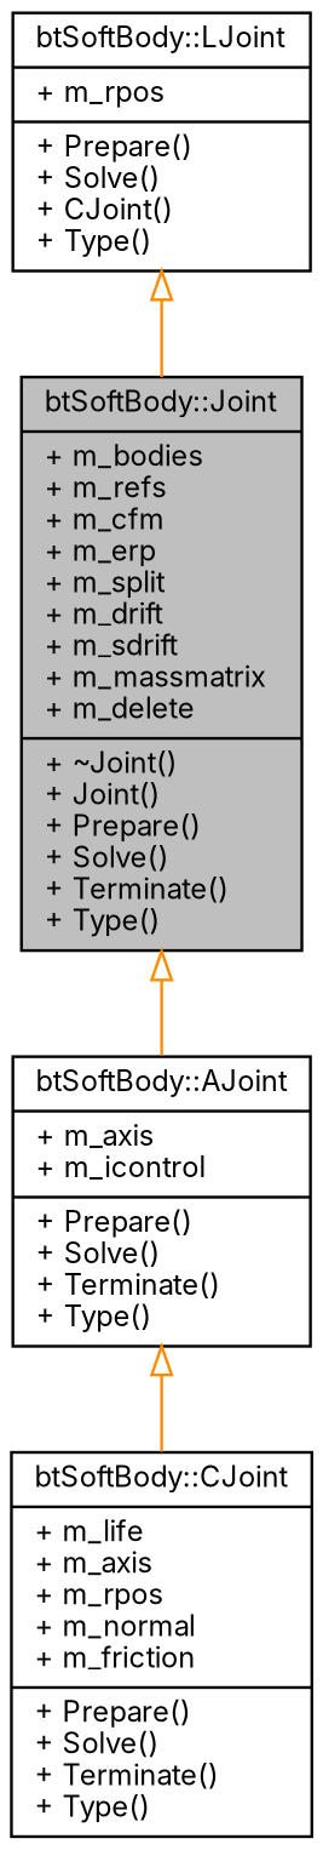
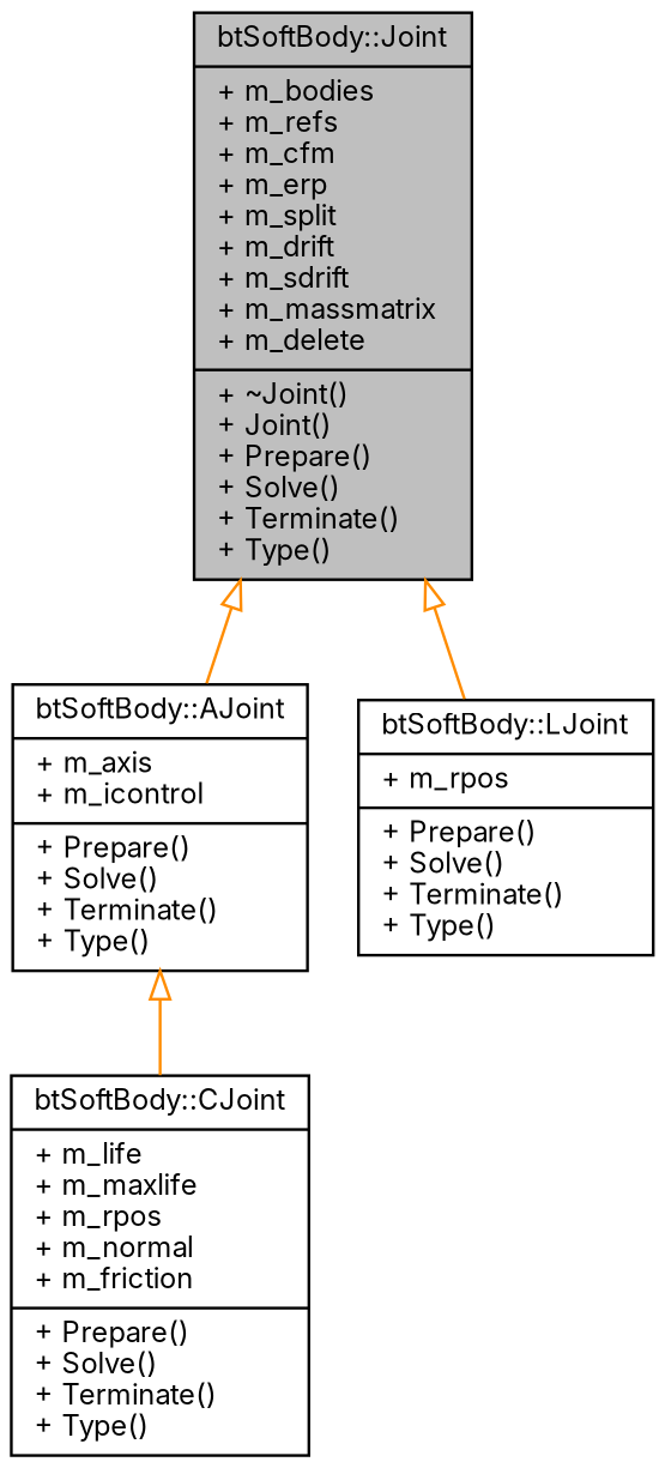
  digraph {
    fontname=Inter
    node [color=black fillcolor=white fontname=Inter fontsize=10 shape=record style=filled]
    edge [arrowtail=empty color=darkorange dir=back fontname=Inter fontsize=10 labelfontname=Helvetica labelfontsize=10 style=solid]
    n1 [fillcolor=grey75 fontcolor=black height=0.2 label="{btSoftBody::Joint\n|+ m_bodies\l+ m_refs\l+ m_cfm\l+ m_erp\l+ m_split\l+ m_drift\l+ m_sdrift\l+ m_massmatrix\l+ m_delete\l|+ ~Joint()\l+ Joint()\l+ Prepare()\l+ Solve()\l+ Terminate()\l+ Type()\l}" width=0.4]
    n2 [height=0.2 label="{btSoftBody::AJoint\n|+ m_axis\l+ m_icontrol\l|+ Prepare()\l+ Solve()\l+ Terminate()\l+ Type()\l}" width=0.4]
-   n3 [height=0.2 label="{btSoftBody::LJoint\n|+ m_rpos\l|+ Prepare()\l+ Solve()\l+ CJoint()\l+ Type()\l}" width=0.4]
-   n4 [height=0.2 label="{btSoftBody::CJoint\n|+ m_life\l+ m_axis\l+ m_rpos\l+ m_normal\l+ m_friction\l|+ Prepare()\l+ Solve()\l+ Terminate()\l+ Type()\l}" width=0.4]
+   n3 [height=0.2 label="{btSoftBody::LJoint\n|+ m_rpos\l|+ Prepare()\l+ Solve()\l+ Terminate()\l+ Type()\l}" width=0.4]
+   n4 [height=0.2 label="{btSoftBody::CJoint\n|+ m_life\l+ m_maxlife\l+ m_rpos\l+ m_normal\l+ m_friction\l|+ Prepare()\l+ Solve()\l+ Terminate()\l+ Type()\l}" width=0.4]
    n1 -> n2
-   n3 -> n1
+   n1 -> n3
    n2 -> n4
  }
